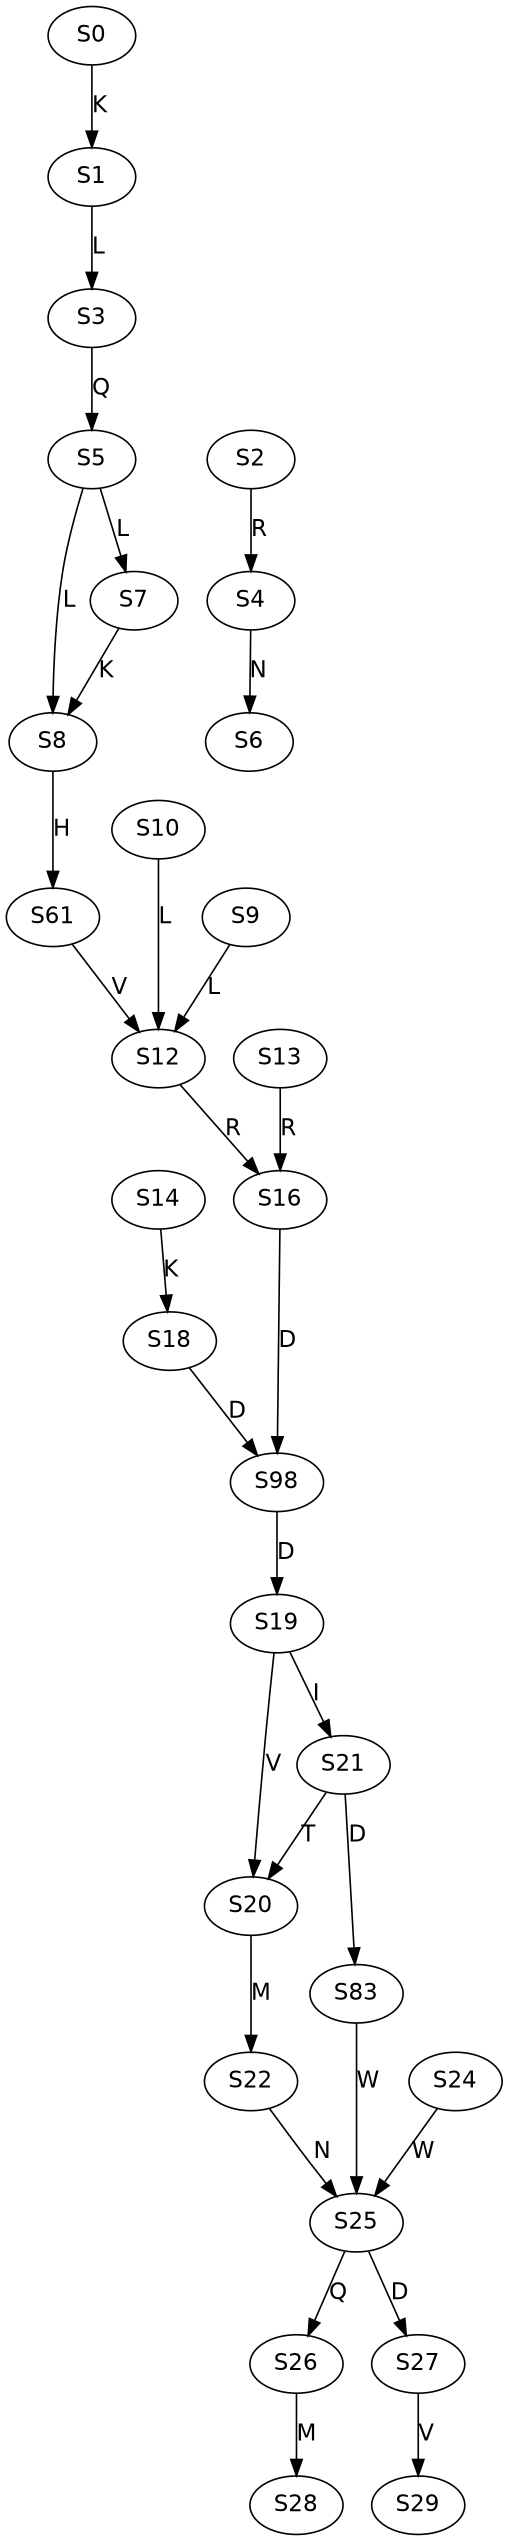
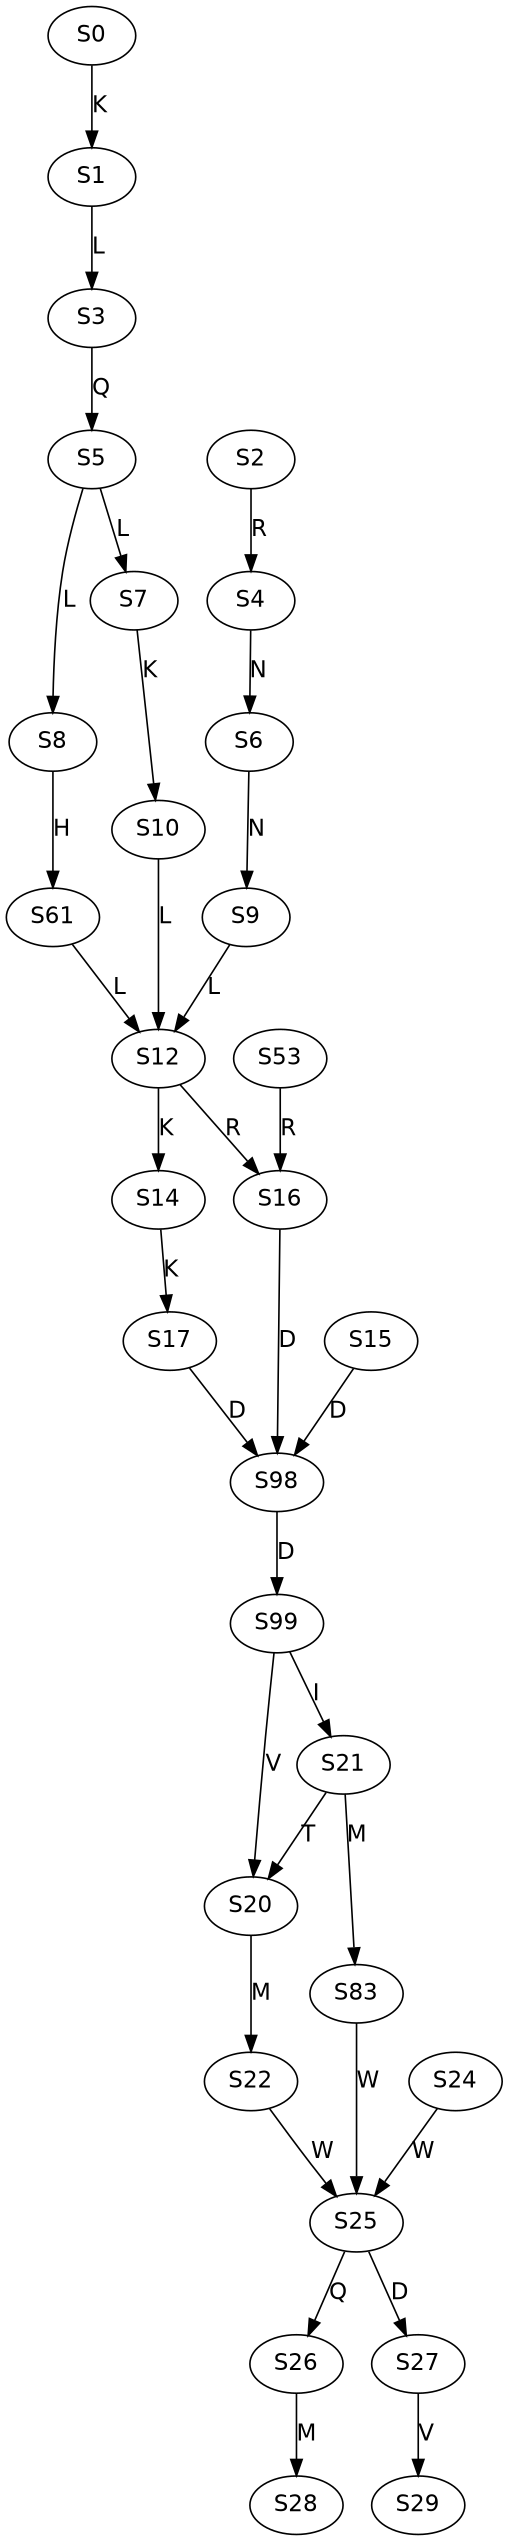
  strict digraph {
    fontname="DejaVu Sans"
    node [fontname="DejaVu Sans"]
    edge [fontname="DejaVu Sans"]
    S0
    S1
    S3
    S2
    S4
    S5
    S6
    S7
    S8
    S9
    S10
    n12 [label=S61]
    S12
    S14
    S16
-   S13
-   S17 [label=S18]
+   S13 [label=S53]
+   S17
    n18 [label=S98]
-   S19
+   S15
+   S19 [label=S99]
    S20
    S21
    S22
    n24 [label=S83]
    S25
    S24
    S26
    S27
    S28
    S29
    S0 -> S1 [label=K]
    S1 -> S3 [label=L]
    S3 -> S5 [label=Q]
    S2 -> S4 [label=R]
    S4 -> S6 [label=N]
    S5 -> S7 [label=L]
    S5 -> S8 [label=L]
-   S7 -> S8 [label=K]
+   S6 -> S9 [label=N]
+   S7 -> S10 [label=K]
    S8 -> n12 [label=H]
    S9 -> S12 [label=L]
    S10 -> S12 [label=L]
-   n12 -> S12 [label=V]
+   n12 -> S12 [label=L]
+   S12 -> S14 [label=K]
    S12 -> S16 [label=R]
    S14 -> S17 [label=K]
    S16 -> n18 [label=D]
    S13 -> S16 [label=R]
    S17 -> n18 [label=D]
    n18 -> S19 [label=D]
+   S15 -> n18 [label=D]
    S19 -> S20 [label=V]
    S19 -> S21 [label=I]
    S20 -> S22 [label=M]
    S21 -> S20 [label=T]
-   S21 -> n24 [label=D]
-   S22 -> S25 [label=N]
+   S21 -> n24 [label=M]
+   S22 -> S25 [label=W]
    n24 -> S25 [label=W]
    S25 -> S26 [label=Q]
    S25 -> S27 [label=D]
    S24 -> S25 [label=W]
    S26 -> S28 [label=M]
    S27 -> S29 [label=V]
  }
